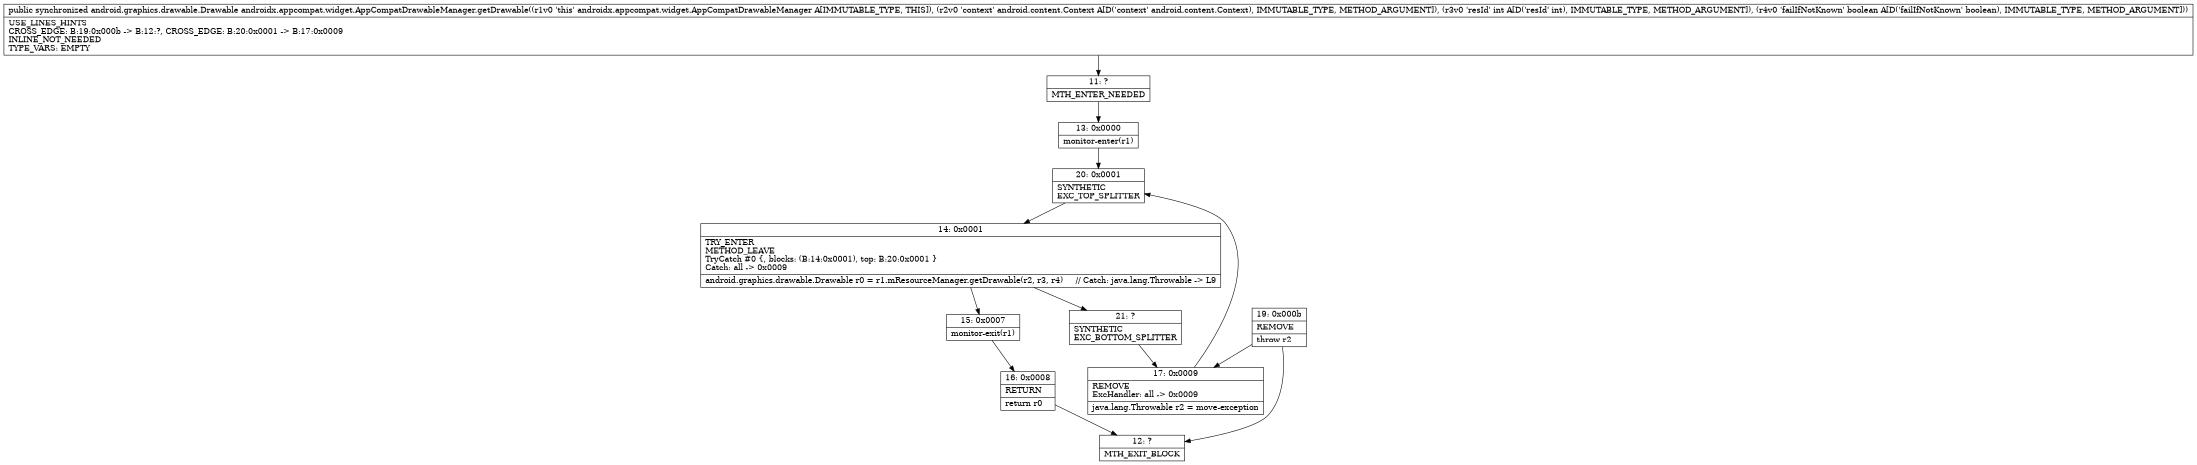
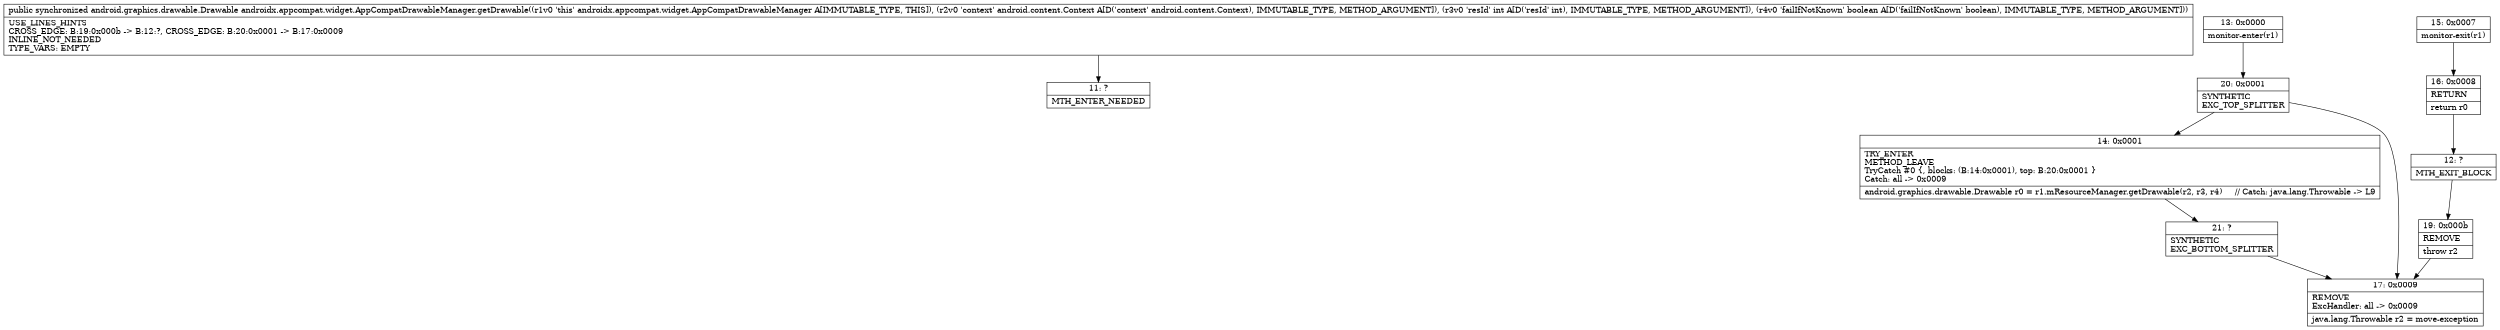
  digraph {
    node [shape=record]
    n1 [label="{11\:\ ?|MTH_ENTER_NEEDED\l}"]
    n2 [label="{13\:\ 0x0000|monitor\-enter(r1)\l}"]
    n3 [label="{20\:\ 0x0001|SYNTHETIC\lEXC_TOP_SPLITTER\l}"]
    n4 [label="{14\:\ 0x0001|TRY_ENTER\lMETHOD_LEAVE\lTryCatch #0 \{, blocks: (B:14:0x0001), top: B:20:0x0001 \}\lCatch: all \-\> 0x0009\l|android.graphics.drawable.Drawable r0 = r1.mResourceManager.getDrawable(r2, r3, r4)     \/\/ Catch: java.lang.Throwable \-\> L9\l}"]
    n5 [label="{17\:\ 0x0009|REMOVE\lExcHandler: all \-\> 0x0009\l|java.lang.Throwable r2 = move\-exception\l}"]
    n6 [label="{15\:\ 0x0007|monitor\-exit(r1)\l}"]
    n7 [label="{21\:\ ?|SYNTHETIC\lEXC_BOTTOM_SPLITTER\l}"]
    n8 [label="{16\:\ 0x0008|RETURN\l|return r0\l}"]
    n9 [label="{12\:\ ?|MTH_EXIT_BLOCK\l}"]
    n10 [label="{19\:\ 0x000b|REMOVE\l|throw r2\l}"]
    n11 [label="{public synchronized android.graphics.drawable.Drawable androidx.appcompat.widget.AppCompatDrawableManager.getDrawable((r1v0 'this' androidx.appcompat.widget.AppCompatDrawableManager A[IMMUTABLE_TYPE, THIS]), (r2v0 'context' android.content.Context A[D('context' android.content.Context), IMMUTABLE_TYPE, METHOD_ARGUMENT]), (r3v0 'resId' int A[D('resId' int), IMMUTABLE_TYPE, METHOD_ARGUMENT]), (r4v0 'failIfNotKnown' boolean A[D('failIfNotKnown' boolean), IMMUTABLE_TYPE, METHOD_ARGUMENT]))  | USE_LINES_HINTS\lCROSS_EDGE: B:19:0x000b \-\> B:12:?, CROSS_EDGE: B:20:0x0001 \-\> B:17:0x0009\lINLINE_NOT_NEEDED\lTYPE_VARS: EMPTY\l}"]
-   n1 -> n2
    n2 -> n3
    n3 -> n4
-   n5 -> n3
-   n4 -> n6
+   n3 -> n5
    n4 -> n7
    n6 -> n8
    n7 -> n5
    n8 -> n9
    n10 -> n5
-   n10 -> n9
+   n9 -> n10
    n11 -> n1
  }
